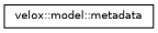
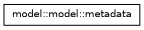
  digraph {
    rankdir=TB
-   n1 [color=black fillcolor=white fontname=Helvetica fontsize=10 height=0.2 label="velox::model::metadata" shape=record style=filled width=0.4]
+   n1 [color=black fillcolor=white fontname=Helvetica fontsize=10 height=0.2 label="model::model::metadata" shape=record style=filled width=0.4]
  }
